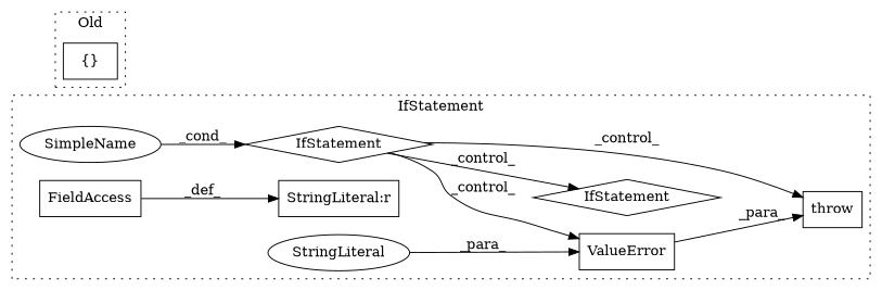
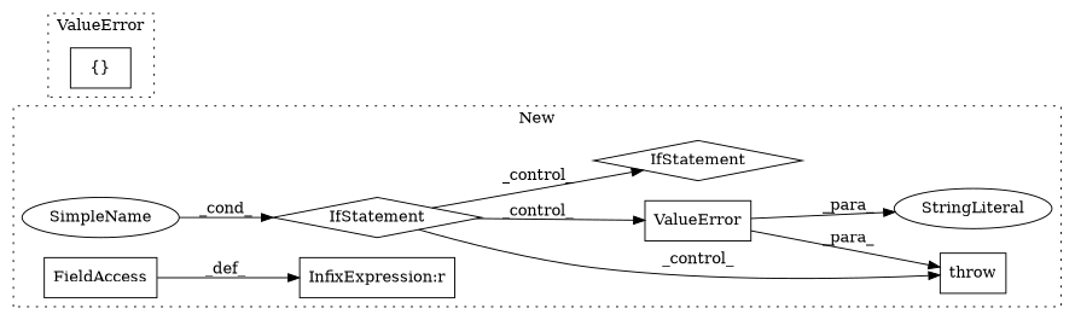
  digraph {
    rankdir=LR
    node [a=25 l="4,2" shape=box]
    n1 [a=53 l=6 label=throw s=8801]
    n2 [a=32 l="11,1" label=ValueError s="8807,8890"]
    n3 [a=42 label=SimpleName shape=ellipse l=""]
    n4 [label=IfStatement s="8713,8791" shape=diamond]
-   n5 [a=27 l=4 label="StringLiteral:r" s=8750]
+   n5 [a=27 l=4 label="InfixExpression:r" s=8750]
    n6 [a=22 l=11 label=FieldAccess s=8739]
    n7 [label=IfStatement s="9842,9860" shape=diamond]
    n8 [a=45 l=72 label=StringLiteral s=8818 shape=ellipse]
    n9 [a=4 l="1,1" label="{}" s="9149,9237"]
    subgraph cluster_1 {
-     label=IfStatement
+     label=New
      style=dotted
      n1
      n2
      n3
      n4
      n5
      n6
      n7
      n8
    }
    subgraph cluster_2 {
-     label=Old
+     label=ValueError
      style=dotted
      n9
    }
    n2 -> n1 [label=_para_]
    n3 -> n4 [label=_cond_]
    n4 -> n1 [label=_control_]
    n4 -> n2 [label=_control_]
    n4 -> n7 [label=_control_]
    n6 -> n5 [label=_def_]
-   n8 -> n2 [label=_para_]
+   n2 -> n8 [label=_para_]
  }
